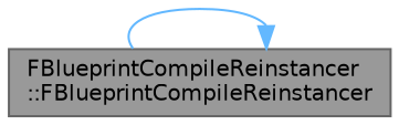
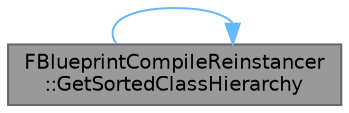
  digraph {
    rankdir=LR
-   n1 [color=gray40 fillcolor=grey60 fontcolor=black fontname=Helvetica fontsize=10 height=0.2 label="FBlueprintCompileReinstancer\l::FBlueprintCompileReinstancer" shape=box style=filled width=0.4]
+   n1 [color=gray40 fillcolor=grey60 fontcolor=black fontname=Helvetica fontsize=10 height=0.2 label="FBlueprintCompileReinstancer\l::GetSortedClassHierarchy" shape=box style=filled width=0.4]
    n1 -> n1 [color=steelblue1 fontname=Helvetica fontsize=10 labelfontname=Helvetica labelfontsize=10 style=solid]
  }
